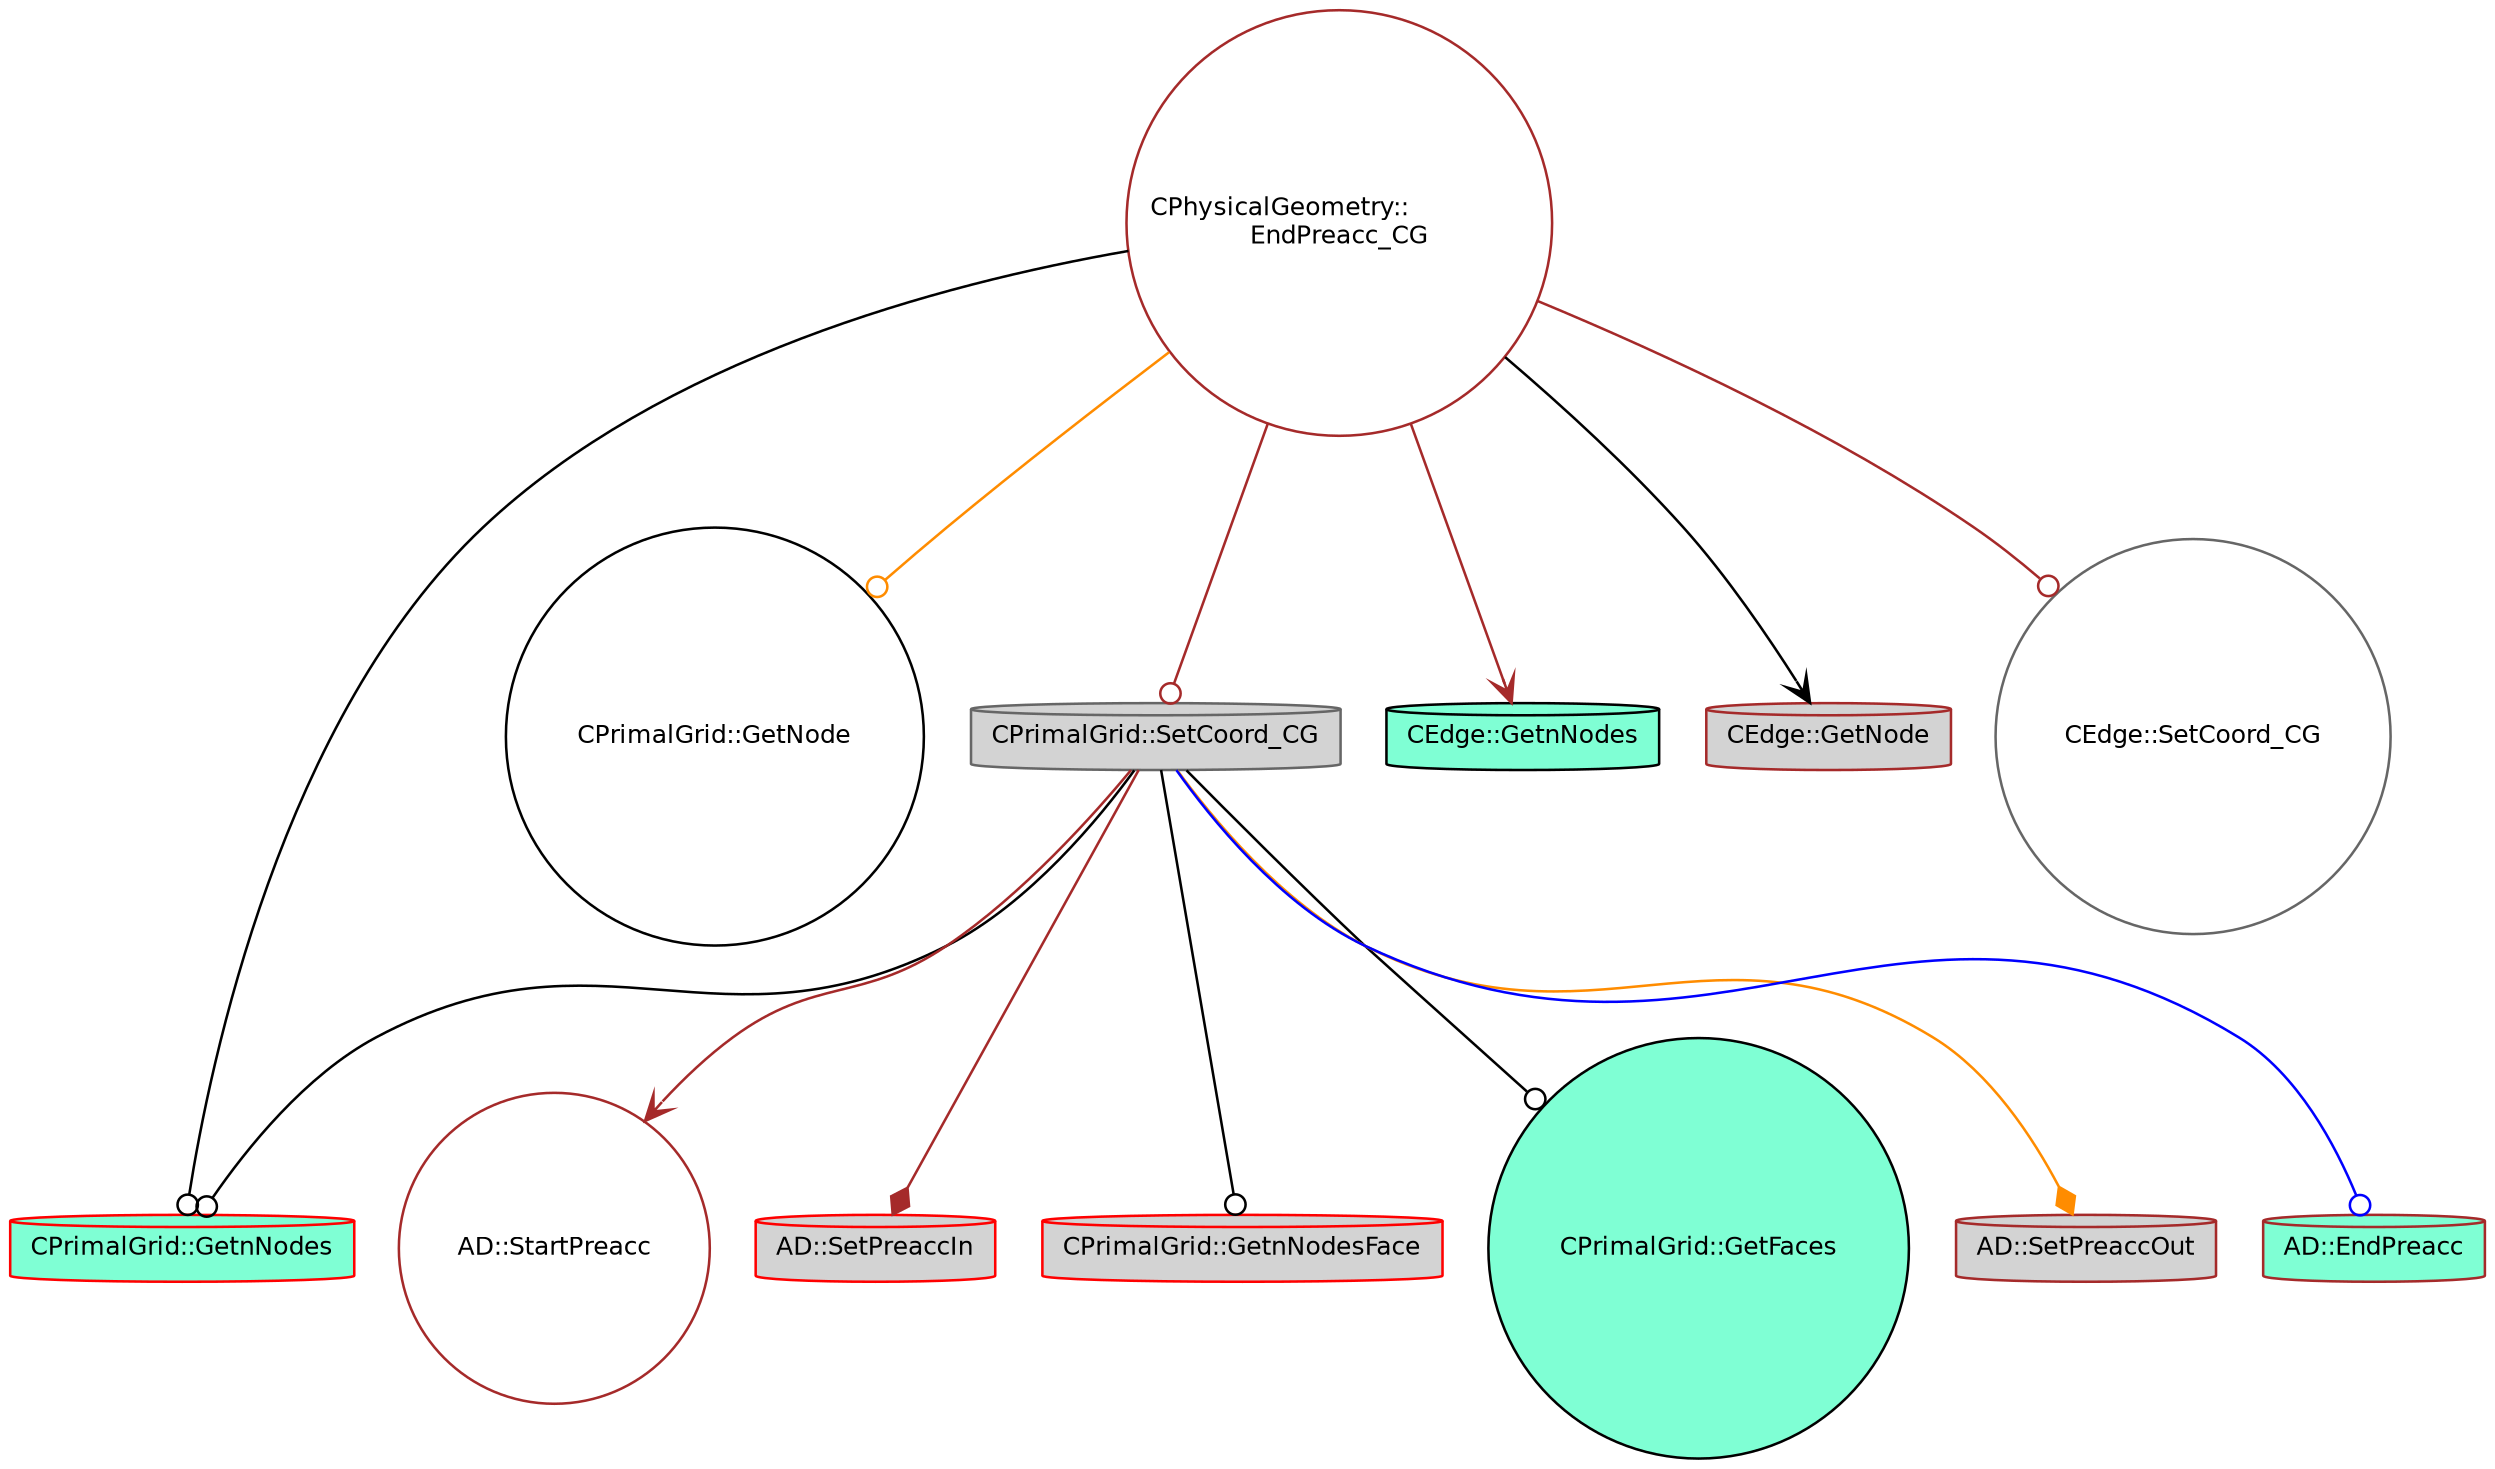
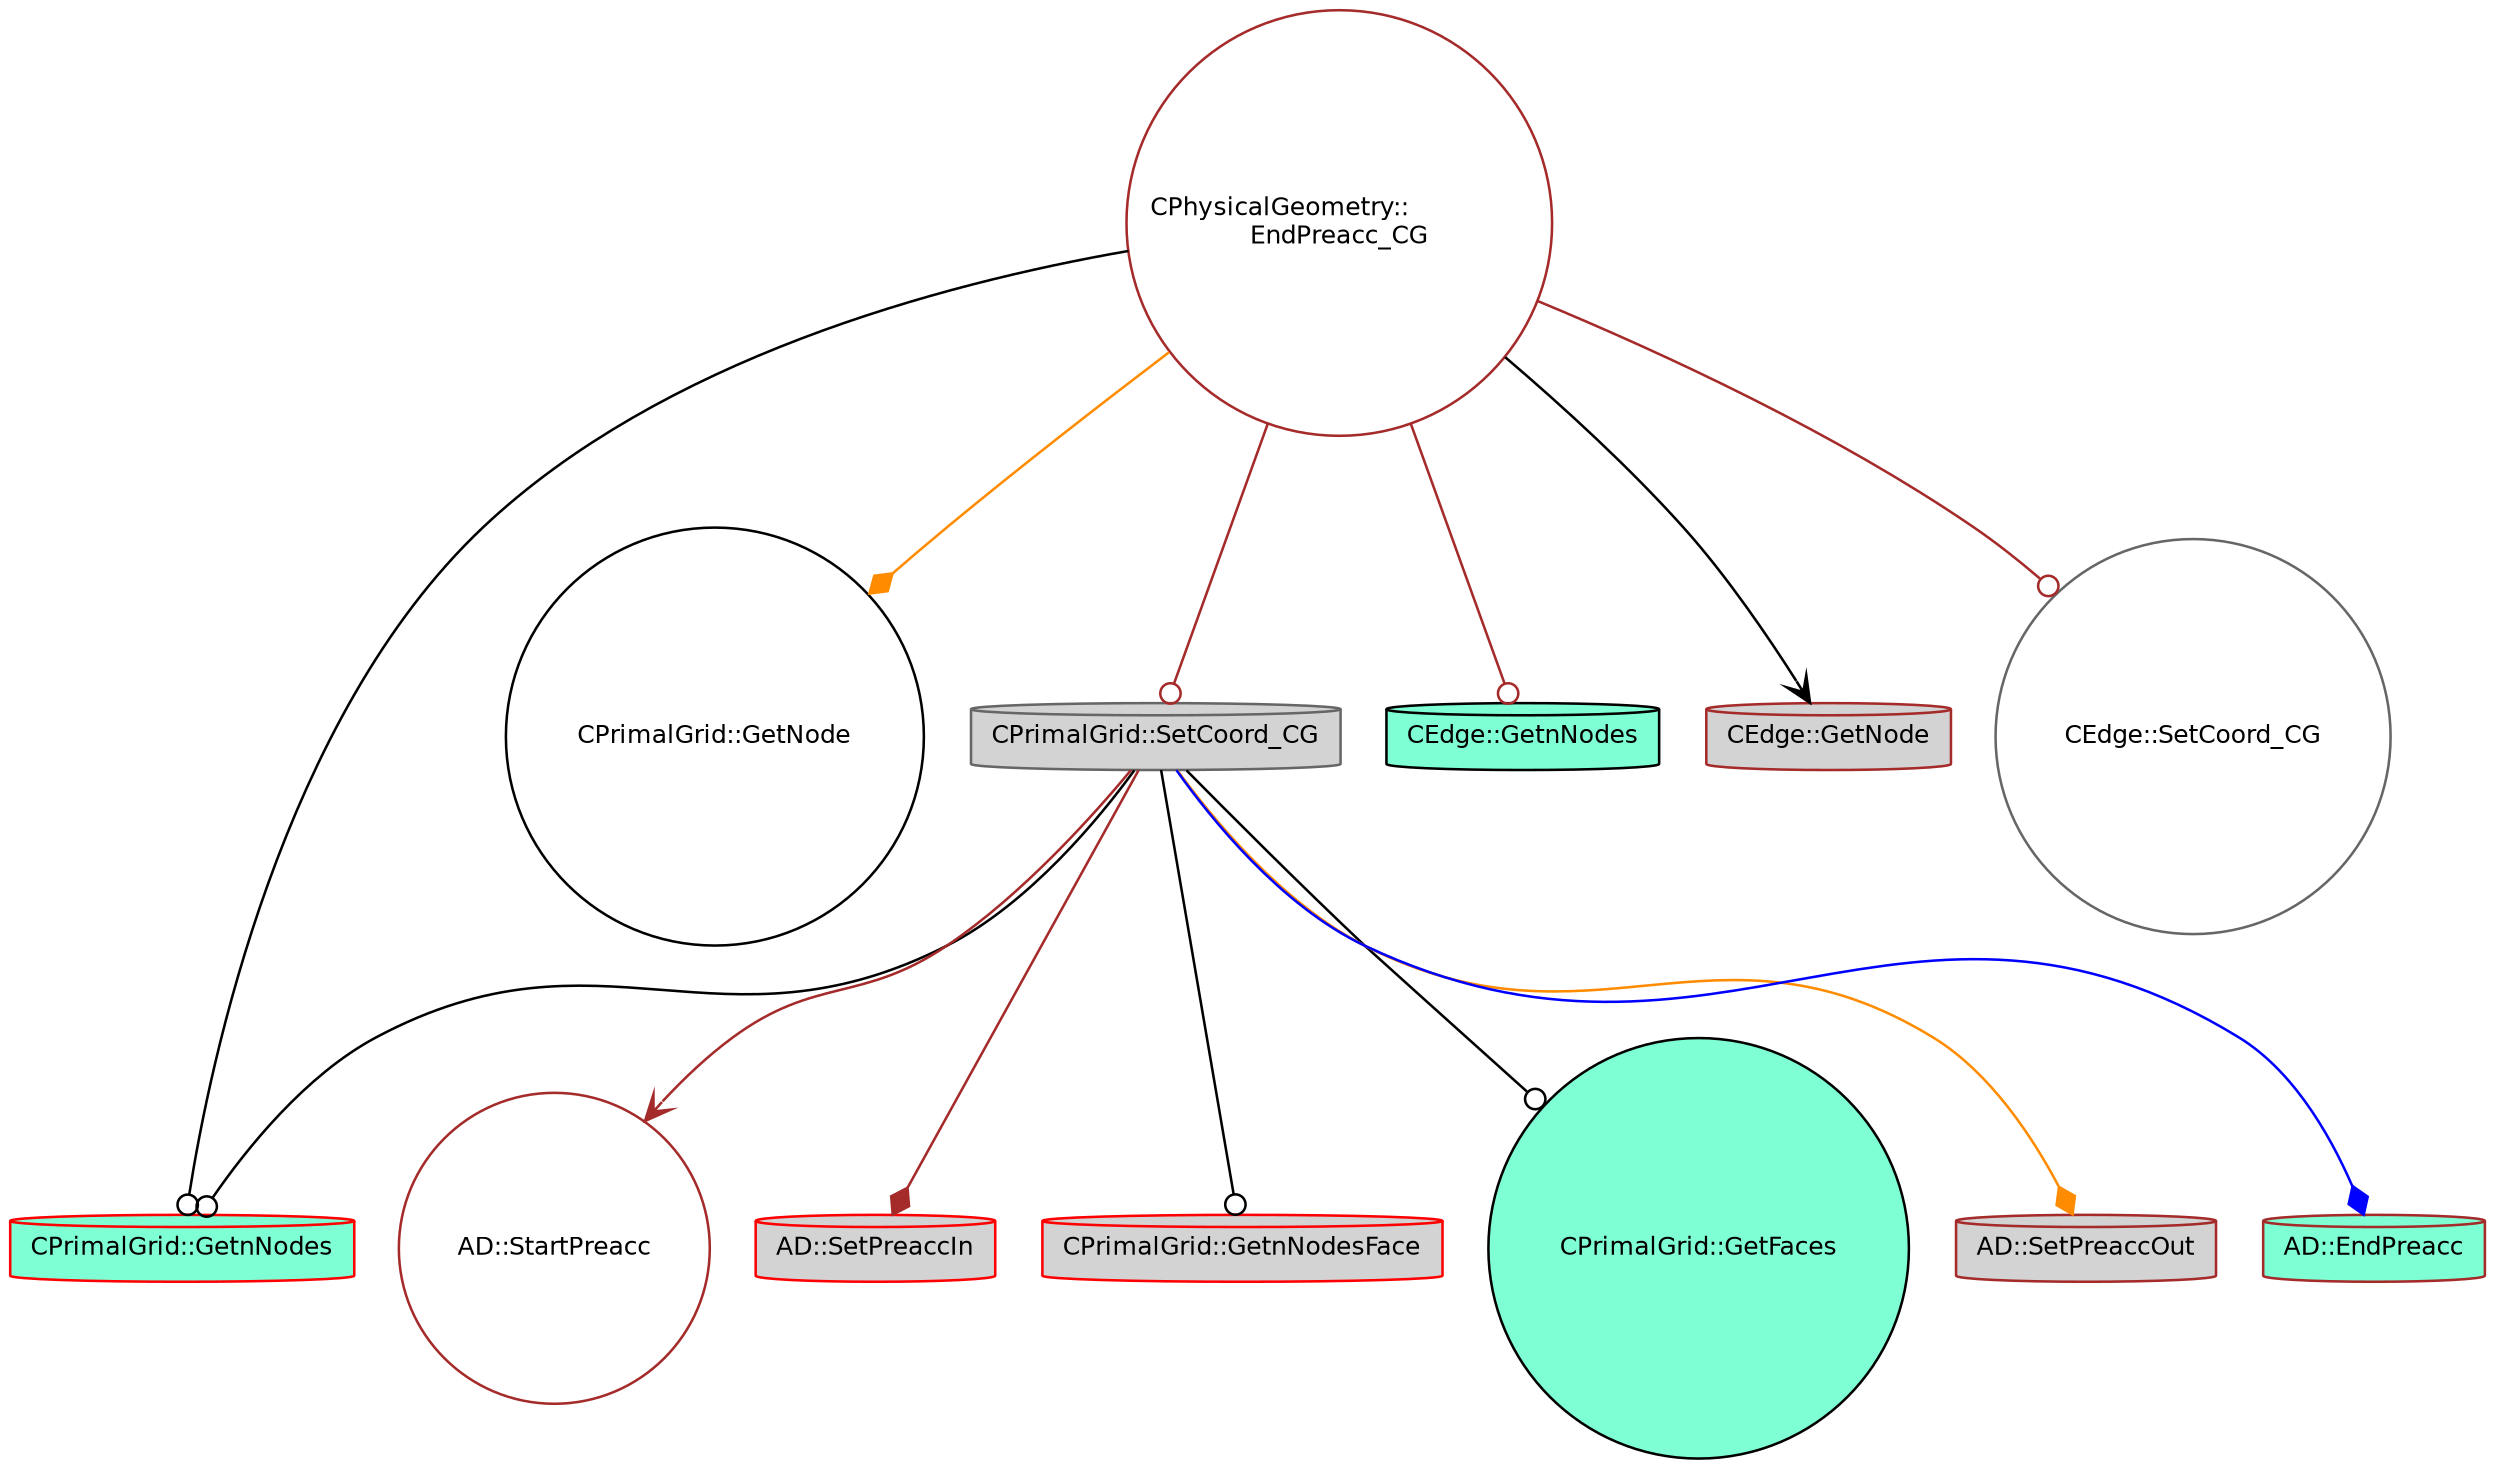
  digraph {
    rankdir=TB
    node [color=brown fillcolor=lightgrey fontname=Helvetica fontsize=10 shape=cylinder style=filled]
    edge [arrowhead=odot color=black fontname=Helvetica fontsize=10 labelfontname=Helvetica labelfontsize=10 style=solid]
    n1 [fillcolor=white fontcolor=black height=0.2 label="CPhysicalGeometry::\lEndPreacc_CG" shape=circle width=0.4]
    n2 [color=red fillcolor=aquamarine height=0.2 label="CPrimalGrid::GetnNodes" width=0.4]
    n3 [color=black fillcolor=white height=0.2 label="CPrimalGrid::GetNode" shape=circle width=0.4]
    n4 [color=gray40 height=0.2 label="CPrimalGrid::SetCoord_CG" width=0.4]
    n5 [color=black fillcolor=aquamarine height=0.2 label="CEdge::GetnNodes" width=0.4]
    n6 [height=0.2 label="CEdge::GetNode" width=0.4]
    n7 [color=gray40 fillcolor=white height=0.2 label="CEdge::SetCoord_CG" shape=circle width=0.4]
    n8 [fillcolor=white height=0.2 label="AD::StartPreacc" shape=circle width=0.4]
    n9 [color=red height=0.2 label="AD::SetPreaccIn" width=0.4]
    n10 [color=red height=0.2 label="CPrimalGrid::GetnNodesFace" width=0.4]
    n11 [color=black fillcolor=aquamarine height=0.2 label="CPrimalGrid::GetFaces" shape=circle width=0.4]
    n12 [height=0.2 label="AD::SetPreaccOut" width=0.4]
    n13 [fillcolor=aquamarine height=0.2 label="AD::EndPreacc" width=0.4]
    n1 -> n2
-   n1 -> n3 [color=darkorange]
+   n1 -> n3 [arrowhead=diamond color=darkorange]
    n1 -> n4 [color=brown]
-   n1 -> n5 [arrowhead=vee color=brown]
+   n1 -> n5 [color=brown]
    n1 -> n6 [arrowhead=vee]
    n1 -> n7 [color=brown]
    n4 -> n2
    n4 -> n8 [arrowhead=vee color=brown]
    n4 -> n9 [arrowhead=diamond color=brown]
    n4 -> n10
    n4 -> n11
    n4 -> n12 [arrowhead=diamond color=darkorange]
-   n4 -> n13 [color=blue]
+   n4 -> n13 [arrowhead=diamond color=blue]
  }
